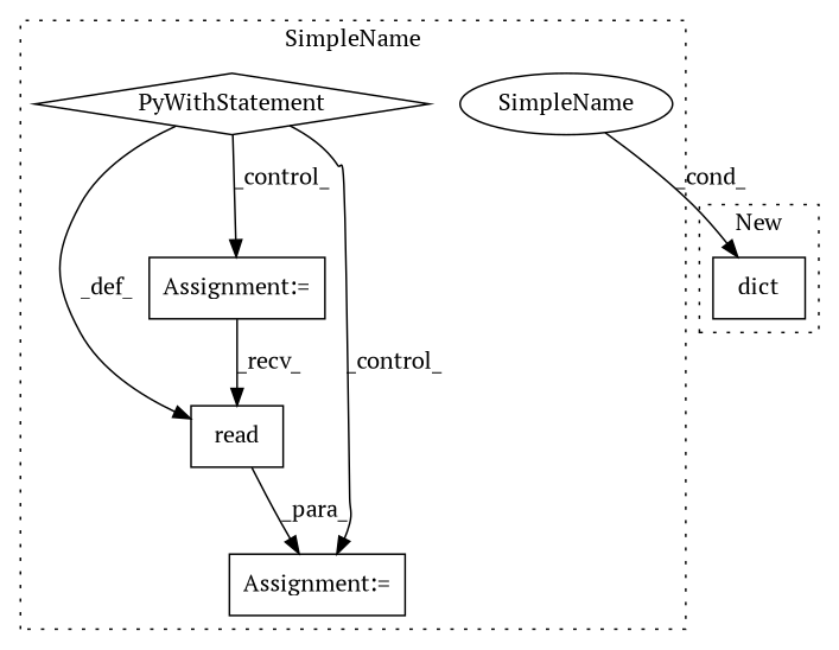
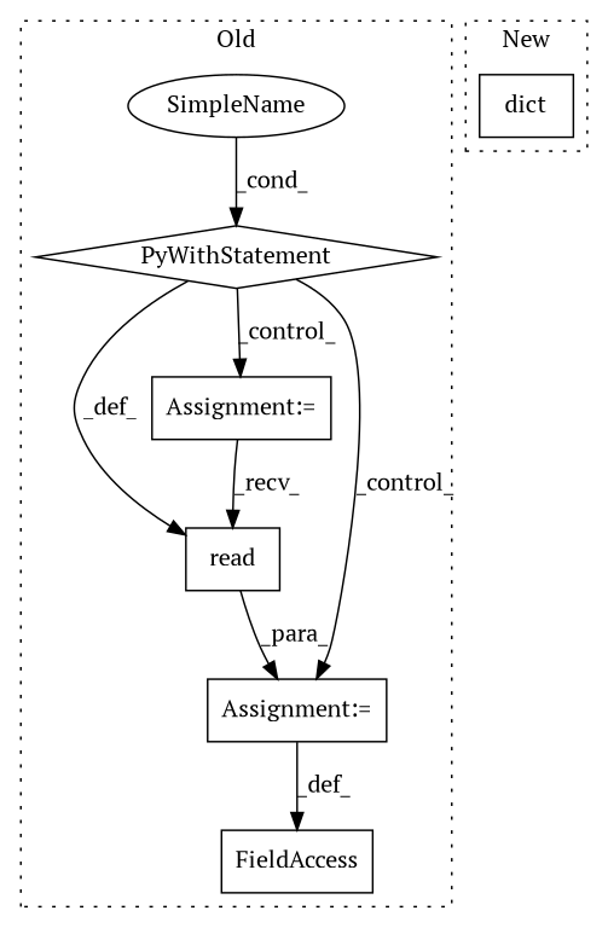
  digraph {
    fontname="PT Serif"
    node [a=32 fontname="PT Serif" shape=box]
    edge [fontname="PT Serif"]
    n1 [l=6 label=read s=11304]
    n2 [a=42 label=SimpleName shape=ellipse]
    n3 [a=104 l="10,2" label=PyWithStatement s="11171,11200" shape=diamond]
    n4 [a=7 l=4 label="Assignment:=" s=11220]
+   n5 [a=22 l=8 label=FieldAccess s=11289]
    n6 [a=7 l=2 label="Assignment:=" s=11297]
    n7 [l="5,1" label=dict s="11244,11260"]
    subgraph cluster_1 {
-     label=SimpleName
+     label=Old
      style=dotted
      n1
      n2
      n3
      n4
+     n5
      n6
    }
    subgraph cluster_2 {
      label=New
      style=dotted
      n7
    }
    n1 -> n6 [label=_para_]
-   n2 -> n7 [label=_cond_]
+   n2 -> n3 [label=_cond_]
    n3 -> n1 [label=_def_]
    n3 -> n4 [label=_control_]
    n3 -> n6 [label=_control_]
    n4 -> n1 [label=_recv_]
+   n6 -> n5 [label=_def_]
  }
